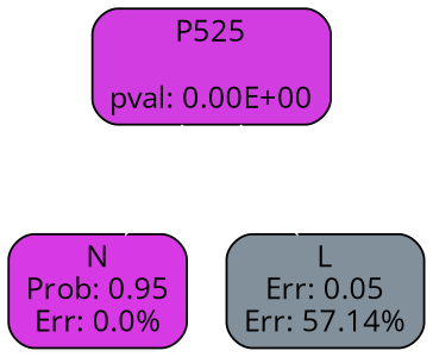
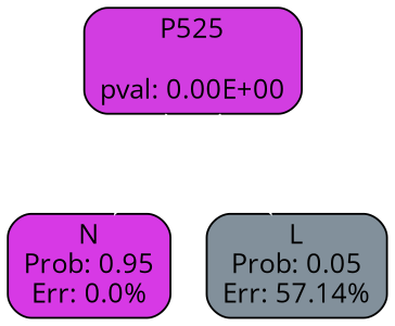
  digraph {
    splines=straight
    fontname="Open Sans"
    node [color=black fontcolor=black fontname="Open Sans" shape=box style="filled, rounded"]
    edge [color=white fontcolor=white fontname="Open Sans"]
    n1 [fillcolor="#d23de1" label="P525\n\npval: 0.00E+00"]
    n2 [fillcolor="#d739e5" label="N\nProb: 0.95\nErr: 0.0%"]
-   n3 [fillcolor="#82909b" label="L\nErr: 0.05\nErr: 57.14%"]
+   n3 [fillcolor="#82909b" label="L\nProb: 0.05\nErr: 57.14%"]
    n1 -> n2 [label=I]
    n1 -> n3 [label=YSML]
  }
